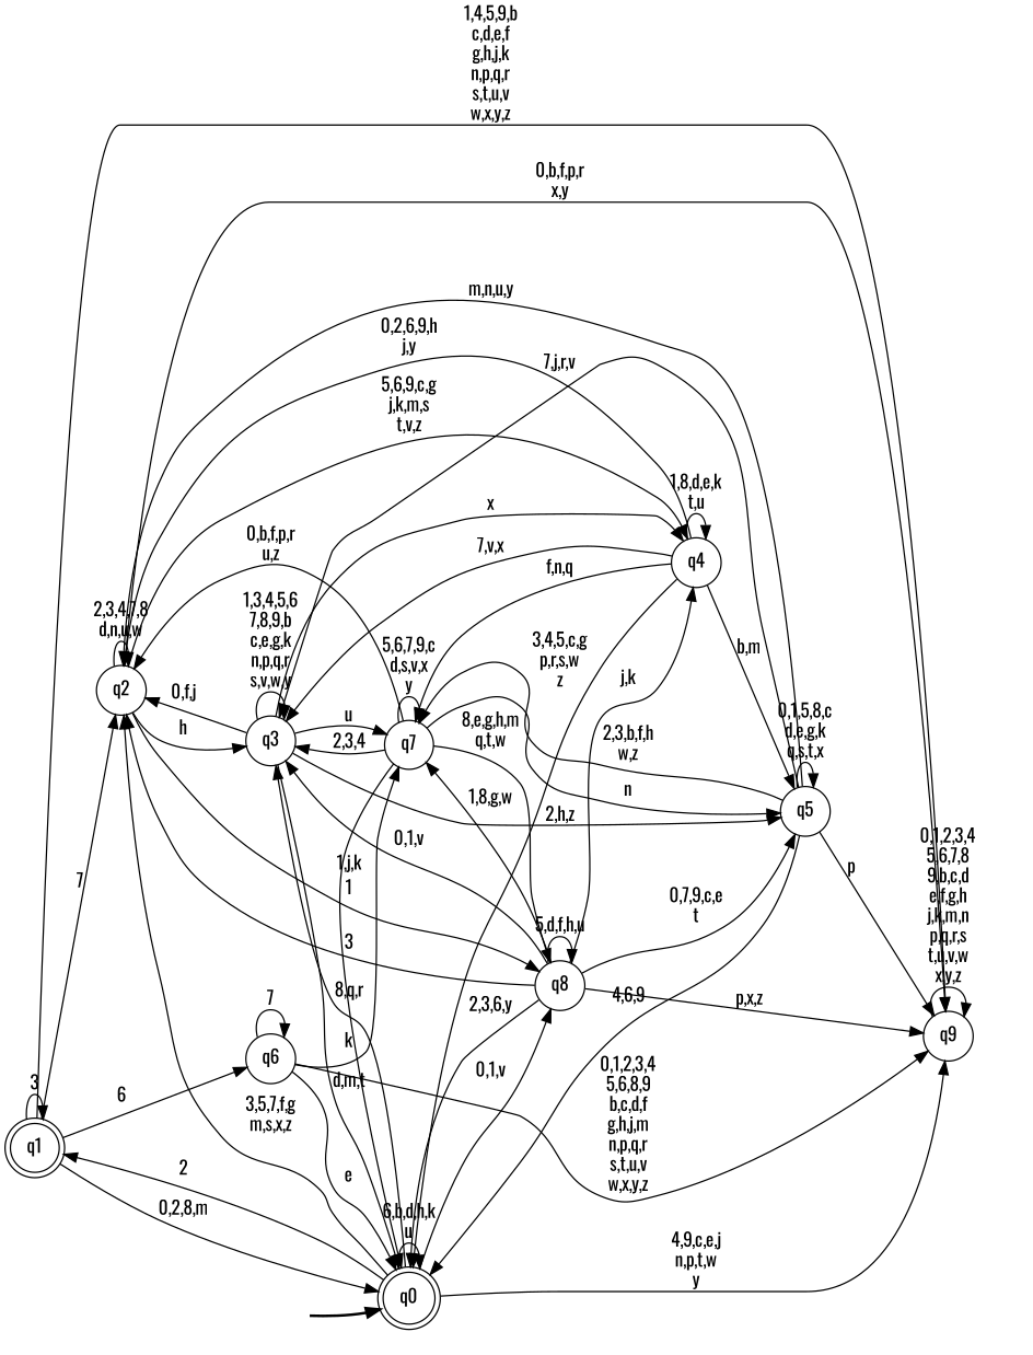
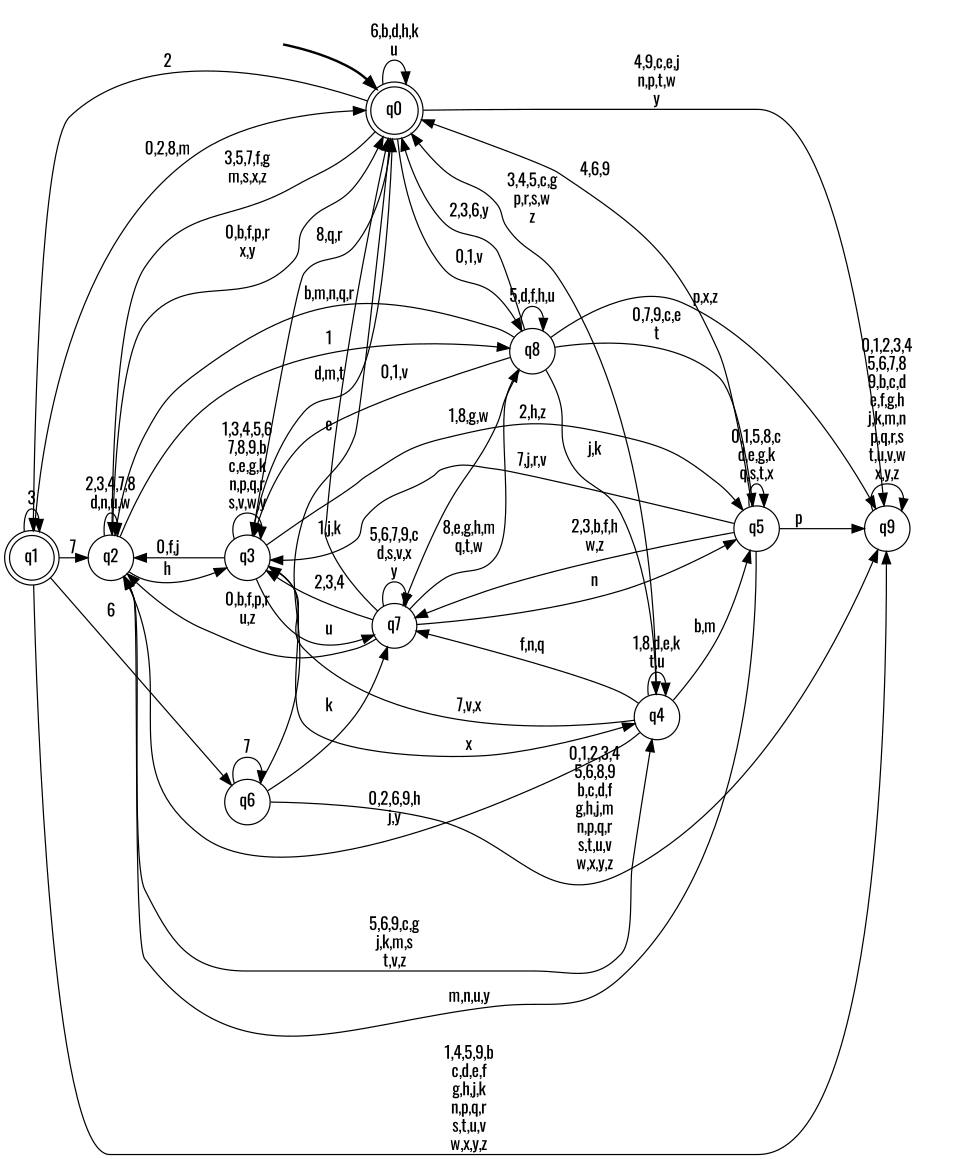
  digraph {
    fontname=Oswald
    rankdir=LR
    node [fontname=Oswald shape=circle style=filled color=black fillcolor=white]
    edge [fontname=Oswald]
    __start0 [height=0 shape=none style=invis width=0 color="" fillcolor=""]
    n2 [label=q0 shape=doublecircle style="rounded,filled"]
    n3 [label=q1 shape=doublecircle style="rounded,filled"]
    n4 [label=q2]
    n5 [label=q3]
    n6 [label=q8 style="rounded,filled"]
    n7 [label=q9]
    n8 [label=q6]
    n9 [label=q4]
    n10 [label=q5]
    n11 [label=q7]
    subgraph cluster_1 {
      nodesep=0.15
      ranksep=0.15
      style=invis
      __start0
      n2
    }
    __start0 -> n2 [penwidth=2]
    n2 -> n2 [label="6,b,d,h,k\nu"]
    n2 -> n3 [label=2]
    n2 -> n4 [label="3,5,7,f,g\nm,s,x,z"]
    n2 -> n5 [label="8,q,r"]
    n2 -> n6 [label="0,1,v"]
    n2 -> n7 [label="4,9,c,e,j\nn,p,t,w\ny"]
    n3 -> n2 [label="0,2,8,m"]
    n3 -> n3 [label=3]
    n3 -> n4 [label=7]
    n3 -> n7 [label="1,4,5,9,b\nc,d,e,f\ng,h,j,k\nn,p,q,r\ns,t,u,v\nw,x,y,z"]
    n3 -> n8 [label=6]
-   n4 -> n7 [label="0,b,f,p,r\nx,y"]
+   n4 -> n2 [label="0,b,f,p,r\nx,y"]
    n4 -> n4 [label="2,3,4,7,8\nd,n,u,w"]
    n4 -> n5 [label=h]
    n4 -> n6 [label=1]
    n4 -> n9 [label="5,6,9,c,g\nj,k,m,s\nt,v,z"]
    n5 -> n2 [label="d,m,t"]
    n5 -> n4 [label="0,f,j"]
    n5 -> n5 [label="1,3,4,5,6\n7,8,9,b\nc,e,g,k\nn,p,q,r\ns,v,w,y"]
    n5 -> n9 [label=x]
    n5 -> n10 [label="2,h,z"]
    n5 -> n11 [label=u]
    n6 -> n2 [label="2,3,6,y"]
-   n6 -> n4 [label=3]
+   n6 -> n4 [label="b,m,n,q,r"]
    n6 -> n5 [label="0,1,v"]
    n6 -> n6 [label="5,d,f,h,u"]
    n6 -> n7 [label="p,x,z"]
    n6 -> n9 [label="j,k"]
    n6 -> n10 [label="0,7,9,c,e\nt"]
    n6 -> n11 [label="1,8,g,w"]
    n7 -> n7 [label="0,1,2,3,4\n5,6,7,8\n9,b,c,d\ne,f,g,h\nj,k,m,n\np,q,r,s\nt,u,v,w\nx,y,z"]
    n8 -> n2 [label=e]
    n8 -> n7 [label="0,1,2,3,4\n5,6,8,9\nb,c,d,f\ng,h,j,m\nn,p,q,r\ns,t,u,v\nw,x,y,z"]
    n8 -> n8 [label=7]
    n8 -> n11 [label=k]
    n9 -> n2 [label="3,4,5,c,g\np,r,s,w\nz"]
    n9 -> n4 [label="0,2,6,9,h\nj,y"]
    n9 -> n5 [label="7,v,x"]
    n9 -> n9 [label="1,8,d,e,k\nt,u"]
    n9 -> n10 [label="b,m"]
    n9 -> n11 [label="f,n,q"]
    n10 -> n2 [label="4,6,9"]
    n10 -> n4 [label="m,n,u,y"]
    n10 -> n5 [label="7,j,r,v"]
    n10 -> n7 [label=p]
    n10 -> n10 [label="0,1,5,8,c\nd,e,g,k\nq,s,t,x"]
    n10 -> n11 [label="2,3,b,f,h\nw,z"]
    n11 -> n2 [label="1,j,k"]
    n11 -> n4 [label="0,b,f,p,r\nu,z"]
    n11 -> n5 [label="2,3,4"]
    n11 -> n6 [label="8,e,g,h,m\nq,t,w"]
    n11 -> n10 [label=n]
    n11 -> n11 [label="5,6,7,9,c\nd,s,v,x\ny"]
  }
